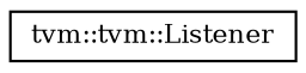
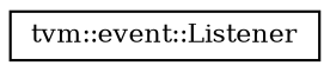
  digraph {
    rankdir=LR
    fontname="DejaVu Serif"
-   n1 [color=black fillcolor=white fontname="DejaVu Serif" fontsize=10 height=0.2 label="tvm::tvm::Listener" shape=record style=filled width=0.4]
+   n1 [color=black fillcolor=white fontname="DejaVu Serif" fontsize=10 height=0.2 label="tvm::event::Listener" shape=record style=filled width=0.4]
  }
